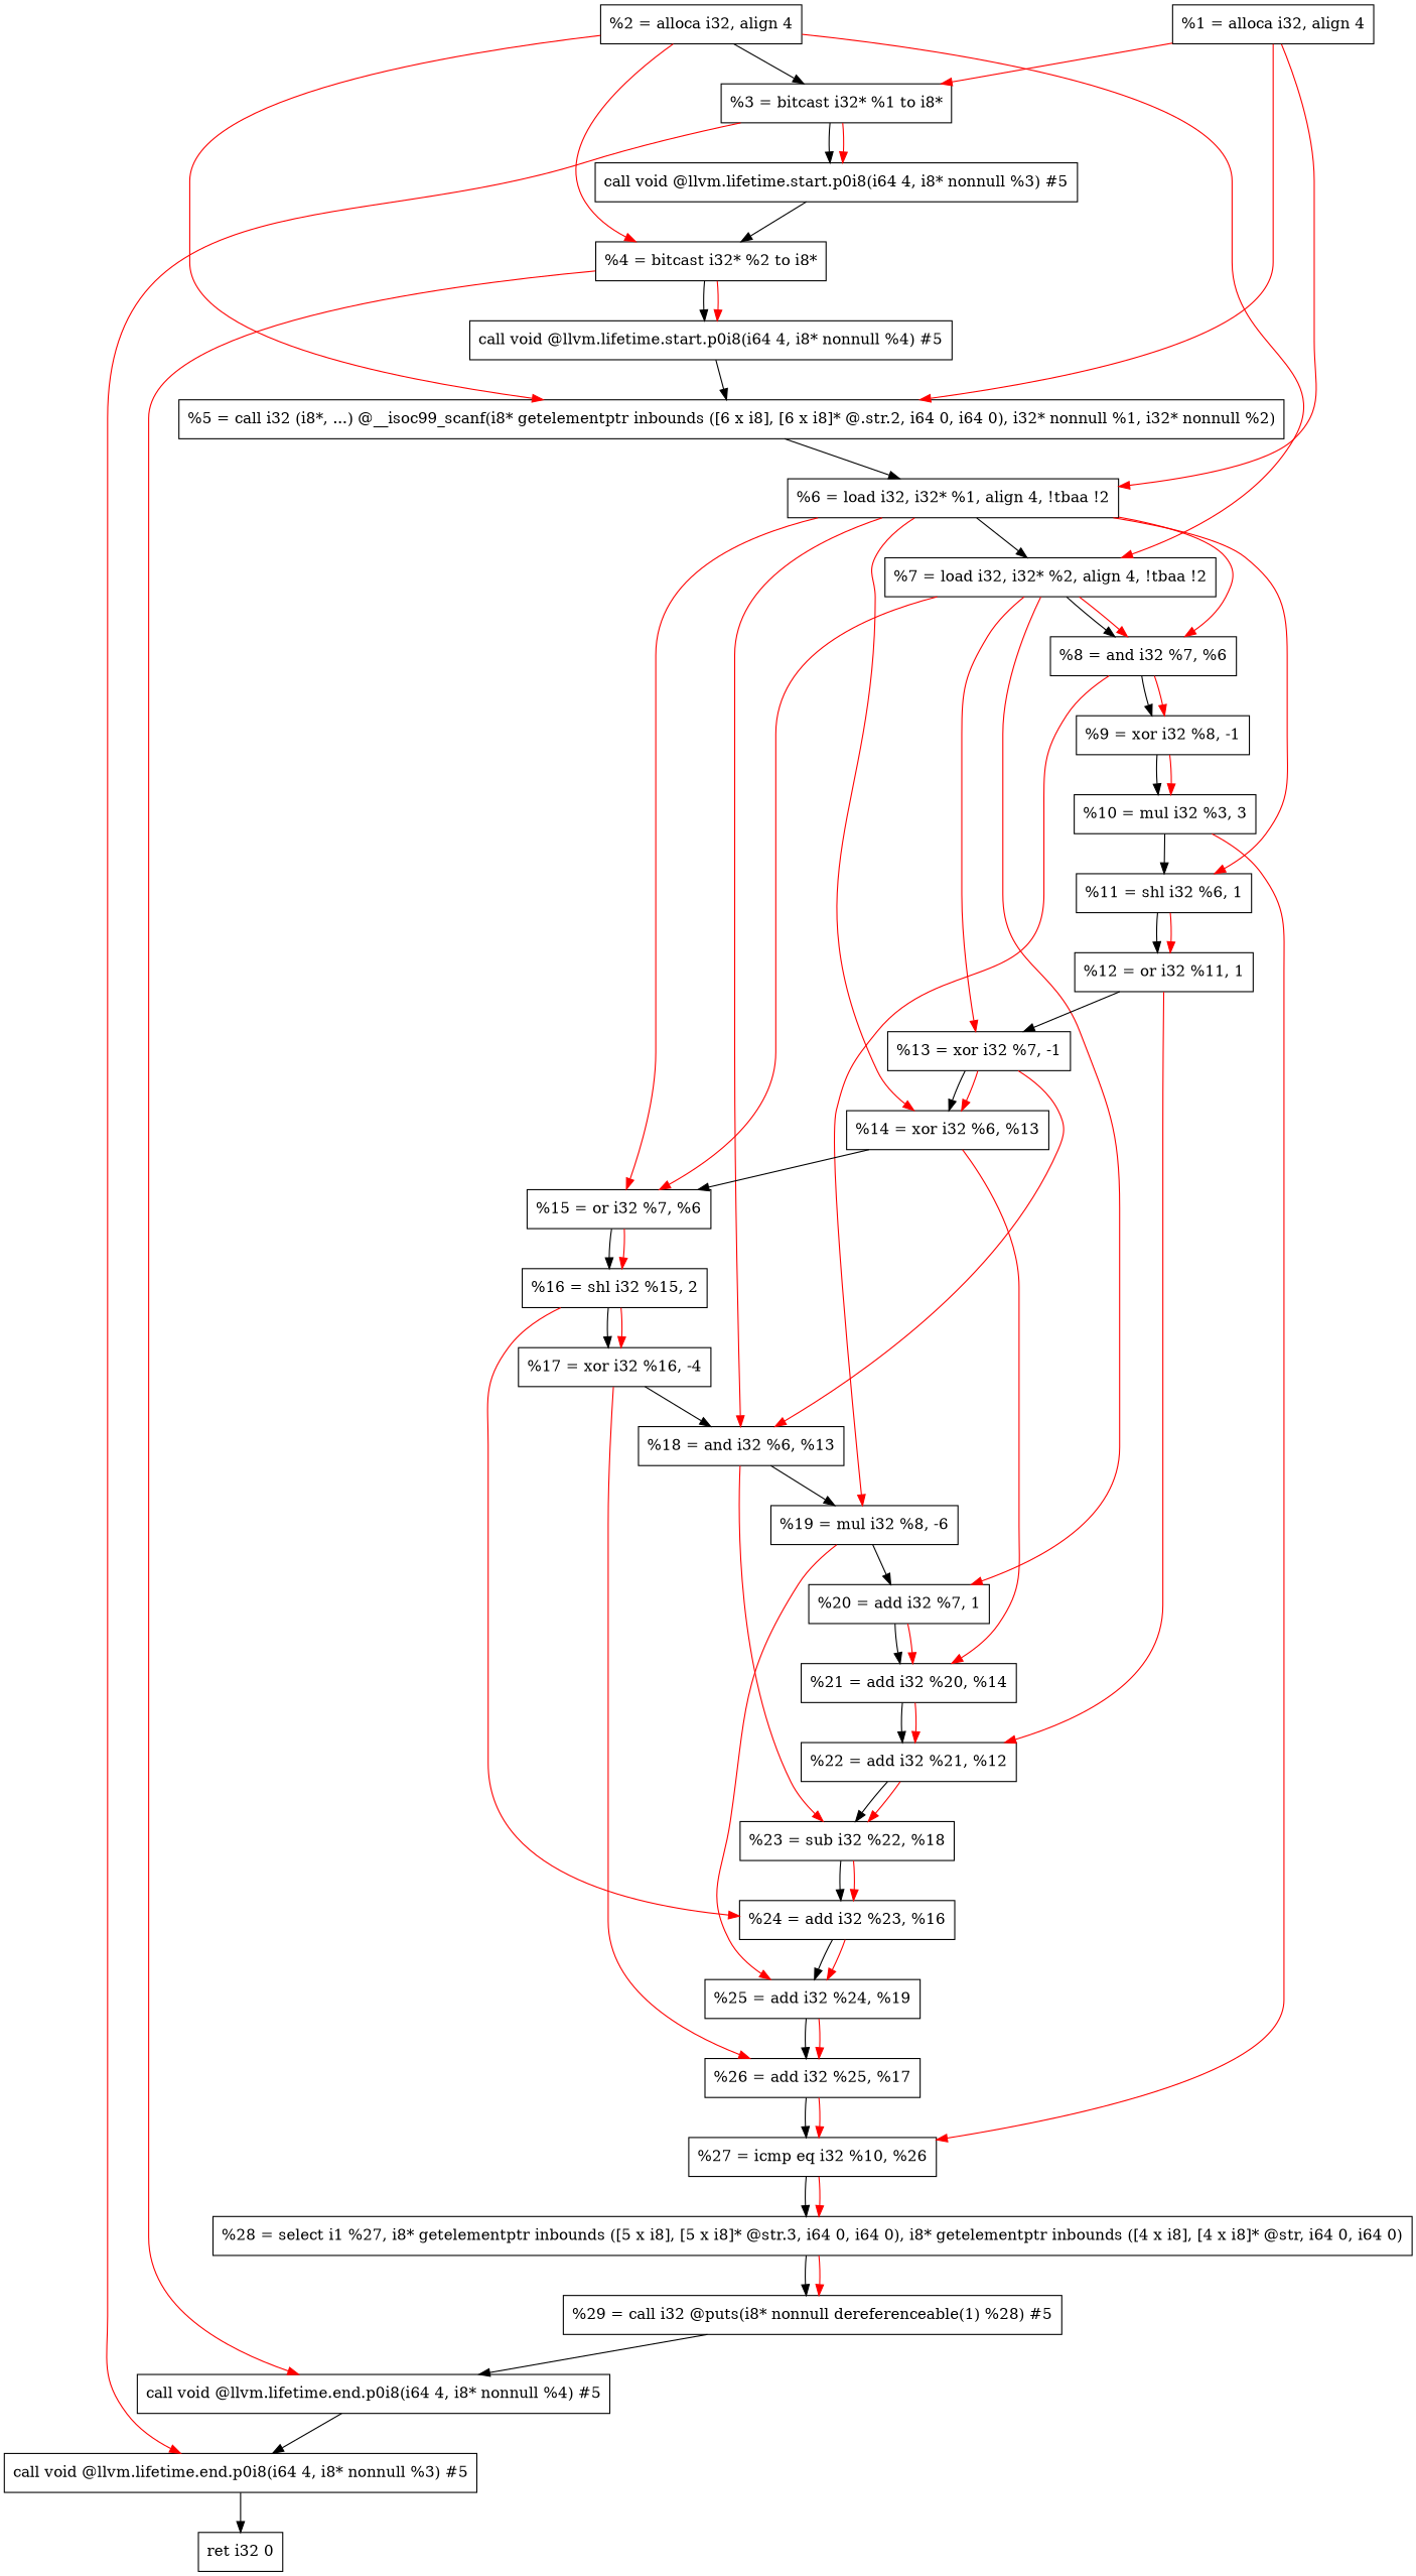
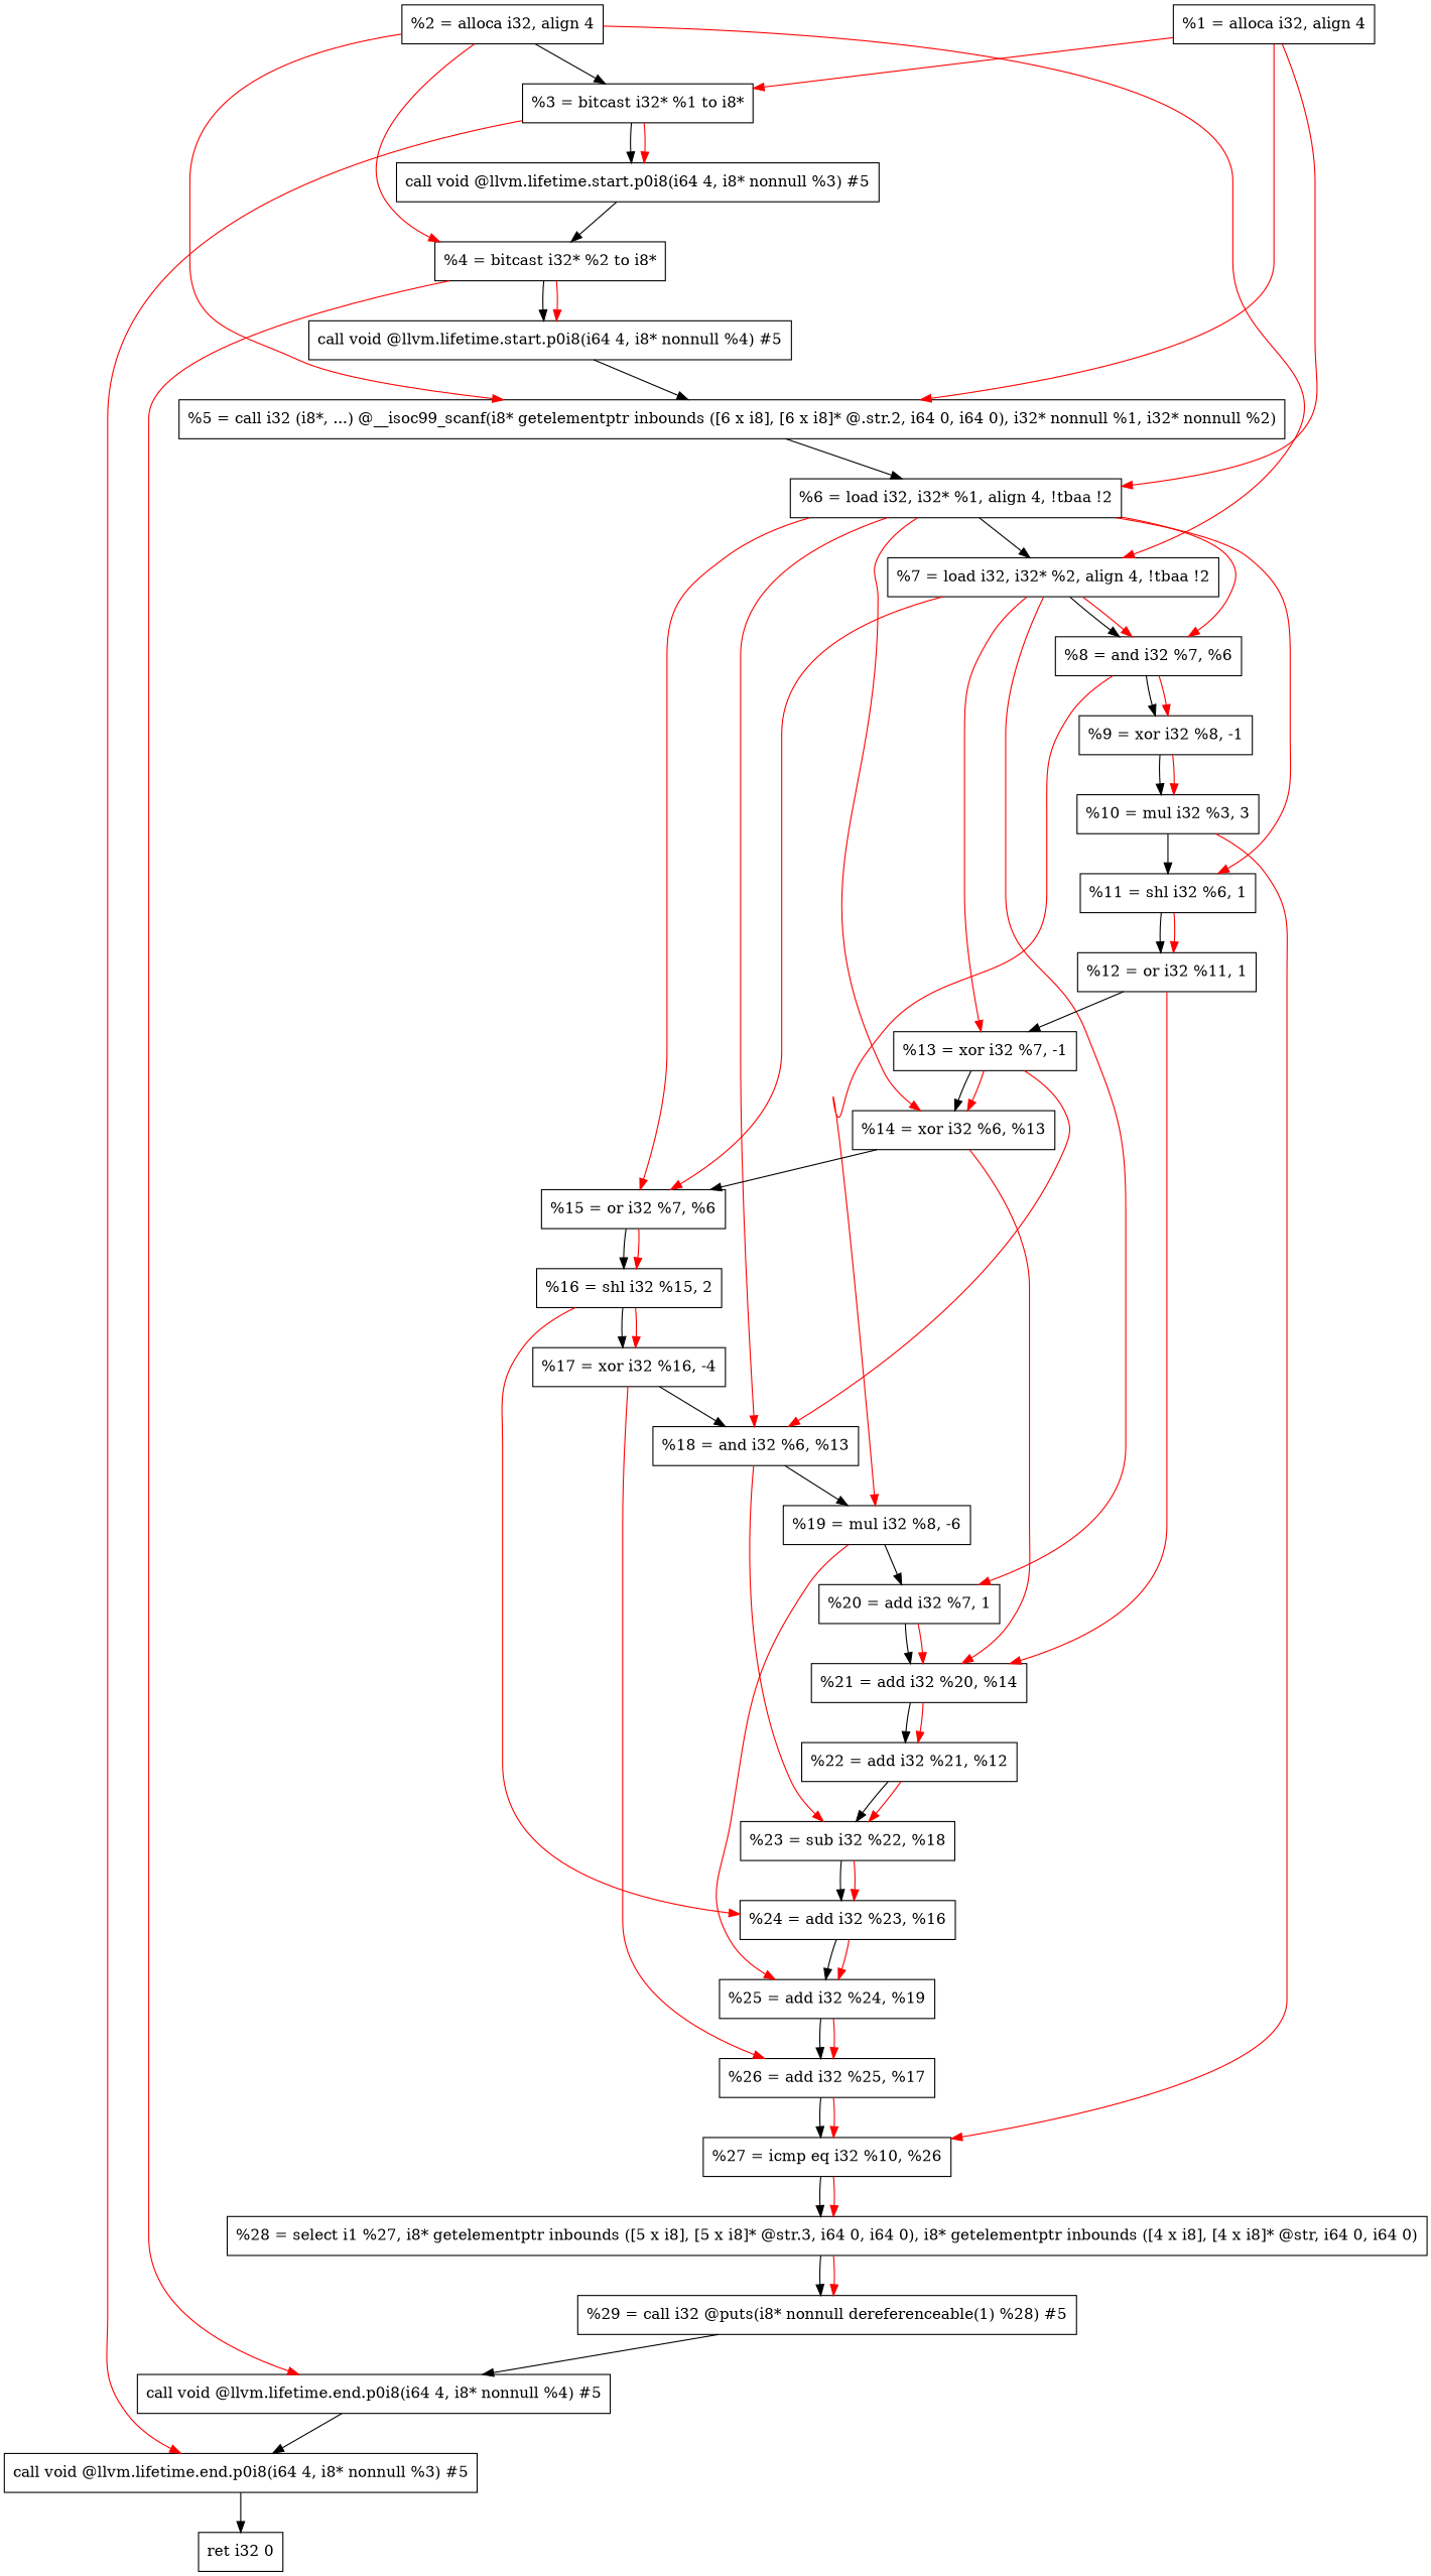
  digraph {
    node [shape=record]
    edge [color=red]
    n1 [label="  %1 = alloca i32, align 4"]
    n2 [label="  %3 = bitcast i32* %1 to i8*"]
    n3 [label="  %5 = call i32 (i8*, ...) @__isoc99_scanf(i8* getelementptr inbounds ([6 x i8], [6 x i8]* @.str.2, i64 0, i64 0), i32* nonnull %1, i32* nonnull %2)"]
    n4 [label="  %6 = load i32, i32* %1, align 4, !tbaa !2"]
    n5 [label="  %2 = alloca i32, align 4"]
    n6 [label="  %4 = bitcast i32* %2 to i8*"]
    n7 [label="  %7 = load i32, i32* %2, align 4, !tbaa !2"]
    n8 [label="  call void @llvm.lifetime.start.p0i8(i64 4, i8* nonnull %3) #5"]
    n9 [label="  call void @llvm.lifetime.end.p0i8(i64 4, i8* nonnull %3) #5"]
    n10 [label="  %8 = and i32 %7, %6"]
    n11 [label="  %11 = shl i32 %6, 1"]
    n12 [label="  %14 = xor i32 %6, %13"]
    n13 [label="  %15 = or i32 %7, %6"]
    n14 [label="  %18 = and i32 %6, %13"]
    n15 [label="  call void @llvm.lifetime.start.p0i8(i64 4, i8* nonnull %4) #5"]
    n16 [label="  call void @llvm.lifetime.end.p0i8(i64 4, i8* nonnull %4) #5"]
    n17 [label="  %13 = xor i32 %7, -1"]
    n18 [label="  %20 = add i32 %7, 1"]
    n19 [label="  ret i32 0"]
    n20 [label="  %9 = xor i32 %8, -1"]
    n21 [label="  %19 = mul i32 %8, -6"]
    n22 [label="  %12 = or i32 %11, 1"]
    n23 [label="  %21 = add i32 %20, %14"]
    n24 [label="  %16 = shl i32 %15, 2"]
    n25 [label="  %23 = sub i32 %22, %18"]
    n26 [label="%10 = mul i32 %3, 3"]
    n27 [label="  %25 = add i32 %24, %19"]
    n28 [label="  %27 = icmp eq i32 %10, %26"]
    n29 [label="  %28 = select i1 %27, i8* getelementptr inbounds ([5 x i8], [5 x i8]* @str.3, i64 0, i64 0), i8* getelementptr inbounds ([4 x i8], [4 x i8]* @str, i64 0, i64 0)"]
    n30 [label="  %22 = add i32 %21, %12"]
    n31 [label="  %17 = xor i32 %16, -4"]
    n32 [label="  %24 = add i32 %23, %16"]
    n33 [label="  %26 = add i32 %25, %17"]
    n34 [label="  %29 = call i32 @puts(i8* nonnull dereferenceable(1) %28) #5"]
    n1 -> n2
    n1 -> n3
    n1 -> n4
    n2 -> n8 [color=""]
    n2 -> n8
    n2 -> n9
    n3 -> n4 [color=""]
    n4 -> n7 [color=""]
    n4 -> n10
    n4 -> n11
    n4 -> n12
    n4 -> n13
    n4 -> n14
    n5 -> n2 [color=""]
    n5 -> n3
    n5 -> n6
    n5 -> n7
    n6 -> n15 [color=""]
    n6 -> n15
    n6 -> n16
    n7 -> n10 [color=""]
    n7 -> n10
    n7 -> n13
    n7 -> n17
    n7 -> n18
    n8 -> n6 [color=""]
    n9 -> n19 [color=""]
    n10 -> n20 [color=""]
    n10 -> n20
    n10 -> n21
    n11 -> n22 [color=""]
    n11 -> n22
    n12 -> n13 [color=""]
    n12 -> n23
    n13 -> n24 [color=""]
    n13 -> n24
    n14 -> n21 [color=""]
    n14 -> n25
    n15 -> n3 [color=""]
    n16 -> n9 [color=""]
    n17 -> n12 [color=""]
    n17 -> n12
    n17 -> n14
    n18 -> n23 [color=""]
    n18 -> n23
    n20 -> n26 [color=""]
    n20 -> n26
    n21 -> n18 [color=""]
    n21 -> n27
    n22 -> n17 [color=""]
-   n22 -> n30
+   n22 -> n23
    n23 -> n30 [color=""]
    n23 -> n30
    n24 -> n31 [color=""]
    n24 -> n31
    n24 -> n32
    n25 -> n32 [color=""]
    n25 -> n32
    n26 -> n11 [color=""]
    n26 -> n28
    n27 -> n33 [color=""]
    n27 -> n33
    n28 -> n29 [color=""]
    n28 -> n29
    n29 -> n34 [color=""]
    n29 -> n34
    n30 -> n25 [color=""]
    n30 -> n25
    n31 -> n14 [color=""]
    n31 -> n33
    n32 -> n27 [color=""]
    n32 -> n27
    n33 -> n28 [color=""]
    n33 -> n28
    n34 -> n16 [color=""]
  }
